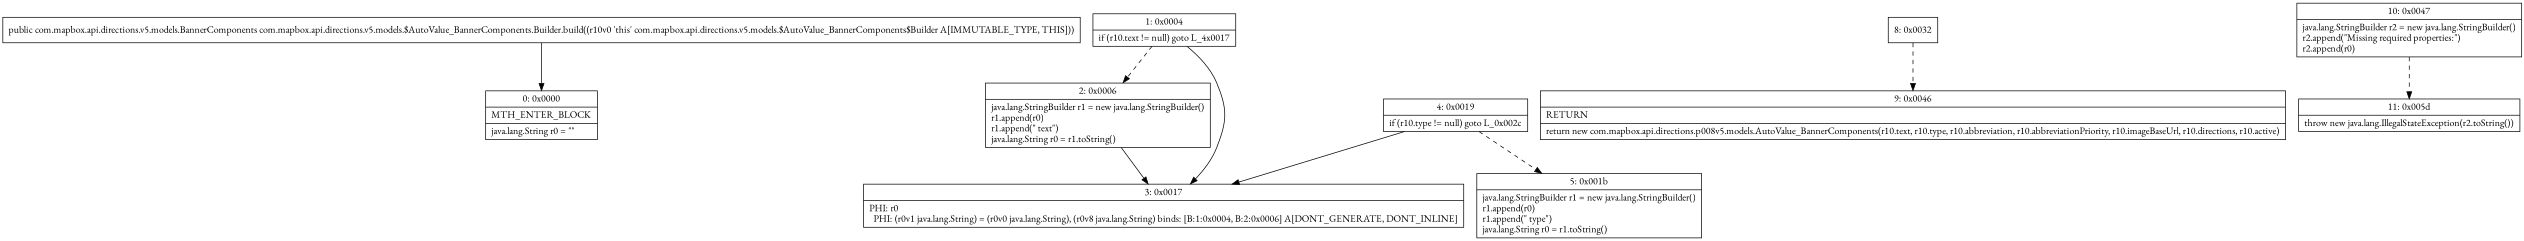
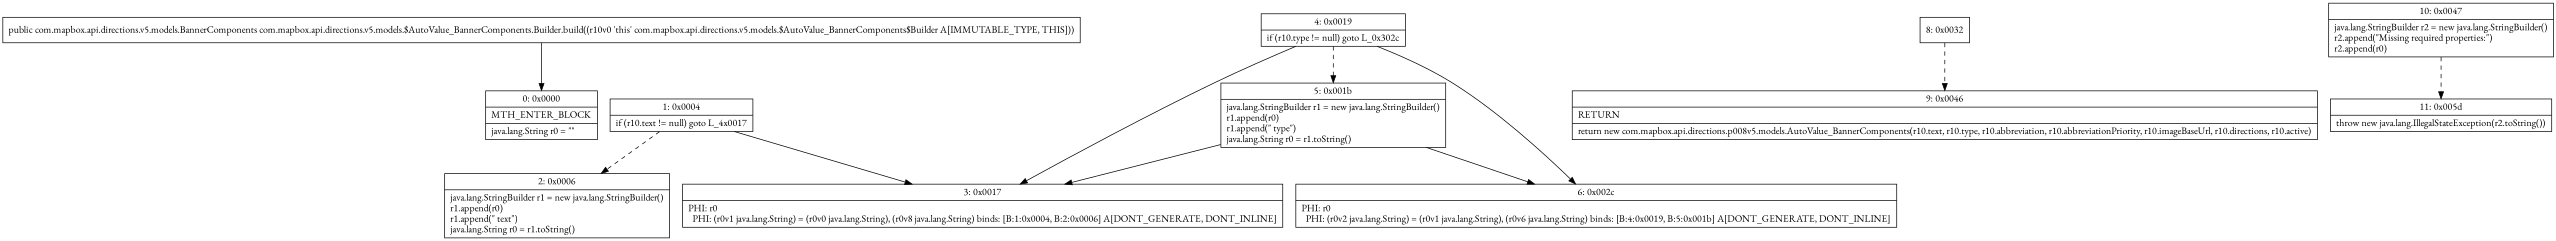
  digraph {
    fontname="EB Garamond"
    node [fontname="EB Garamond" shape=record]
    edge [fontname="EB Garamond"]
    n1 [label="{0\:\ 0x0000|MTH_ENTER_BLOCK\l|java.lang.String r0 = \"\"\l}"]
    n2 [label="{1\:\ 0x0004|if (r10.text != null) goto L_4x0017\l}"]
    n3 [label="{2\:\ 0x0006|java.lang.StringBuilder r1 = new java.lang.StringBuilder()\lr1.append(r0)\lr1.append(\" text\")\ljava.lang.String r0 = r1.toString()\l}"]
    n4 [label="{3\:\ 0x0017|PHI: r0 \l  PHI: (r0v1 java.lang.String) = (r0v0 java.lang.String), (r0v8 java.lang.String) binds: [B:1:0x0004, B:2:0x0006] A[DONT_GENERATE, DONT_INLINE]\l}"]
-   n5 [label="{4\:\ 0x0019|if (r10.type != null) goto L_0x002c\l}"]
+   n5 [label="{4\:\ 0x0019|if (r10.type != null) goto L_0x302c\l}"]
    n6 [label="{5\:\ 0x001b|java.lang.StringBuilder r1 = new java.lang.StringBuilder()\lr1.append(r0)\lr1.append(\" type\")\ljava.lang.String r0 = r1.toString()\l}"]
+   n7 [label="{6\:\ 0x002c|PHI: r0 \l  PHI: (r0v2 java.lang.String) = (r0v1 java.lang.String), (r0v6 java.lang.String) binds: [B:4:0x0019, B:5:0x001b] A[DONT_GENERATE, DONT_INLINE]\l}"]
    n8 [label="{8\:\ 0x0032}"]
    n9 [label="{9\:\ 0x0046|RETURN\l|return new com.mapbox.api.directions.p008v5.models.AutoValue_BannerComponents(r10.text, r10.type, r10.abbreviation, r10.abbreviationPriority, r10.imageBaseUrl, r10.directions, r10.active)\l}"]
    n10 [label="{10\:\ 0x0047|java.lang.StringBuilder r2 = new java.lang.StringBuilder()\lr2.append(\"Missing required properties:\")\lr2.append(r0)\l}"]
    n11 [label="{11\:\ 0x005d|throw new java.lang.IllegalStateException(r2.toString())\l}"]
    n12 [label="{public com.mapbox.api.directions.v5.models.BannerComponents com.mapbox.api.directions.v5.models.$AutoValue_BannerComponents.Builder.build((r10v0 'this' com.mapbox.api.directions.v5.models.$AutoValue_BannerComponents$Builder A[IMMUTABLE_TYPE, THIS])) }"]
    n2 -> n3 [style=dashed]
    n2 -> n4
-   n3 -> n4
+   n6 -> n4
    n5 -> n4
    n5 -> n6 [style=dashed]
+   n5 -> n7
+   n6 -> n7
    n8 -> n9 [style=dashed]
    n10 -> n11 [style=dashed]
    n12 -> n1
  }
